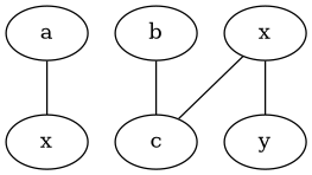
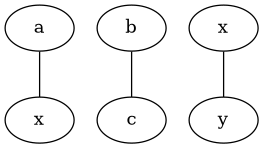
  graph {
    a
    "x󠀽"
    b
    c
    x
    y
    a -- "x󠀽"
    b -- c
-   x -- c [w=10.0]
    x -- y [w=5.0]
  }
